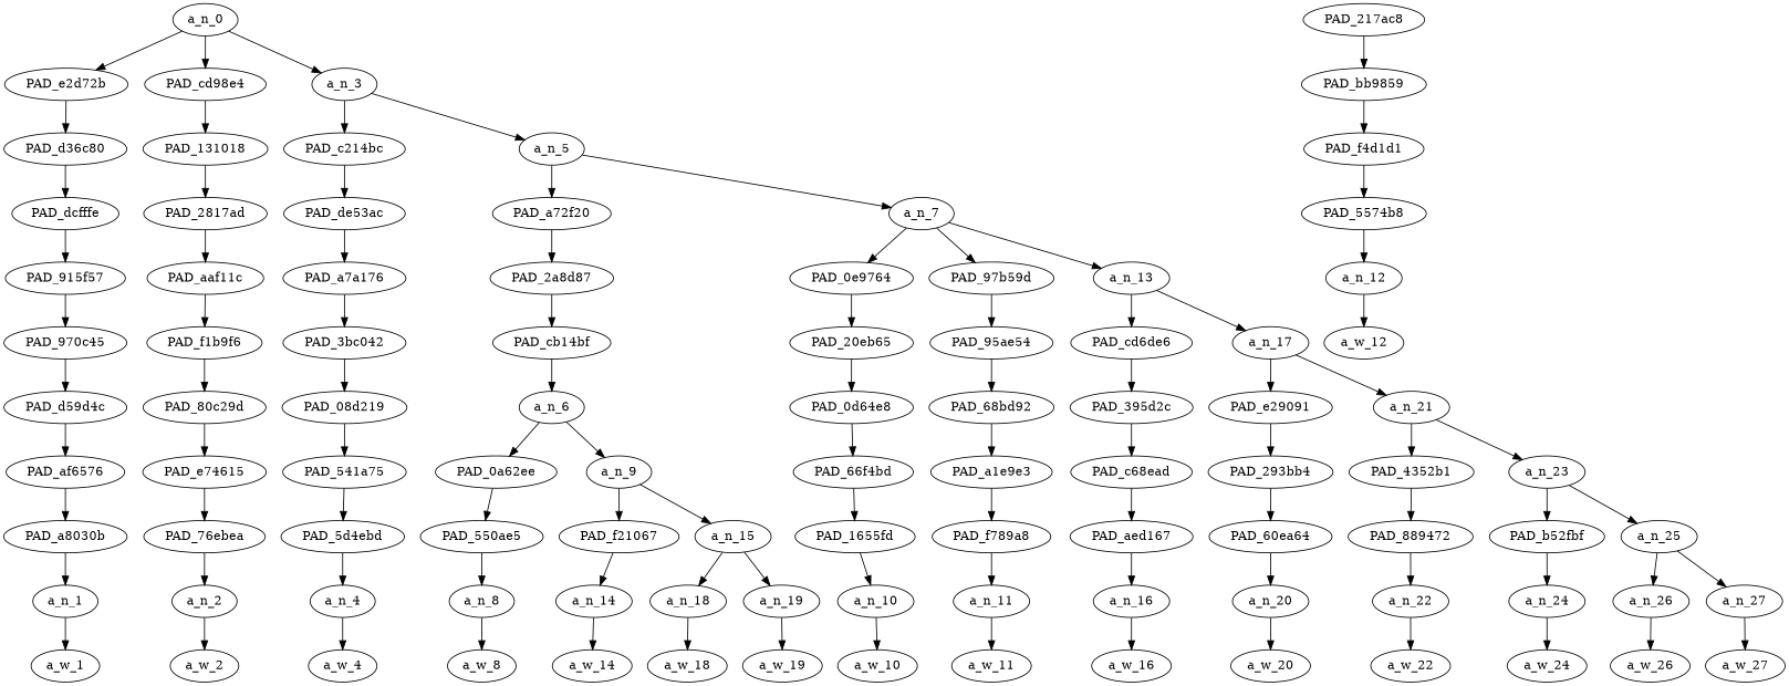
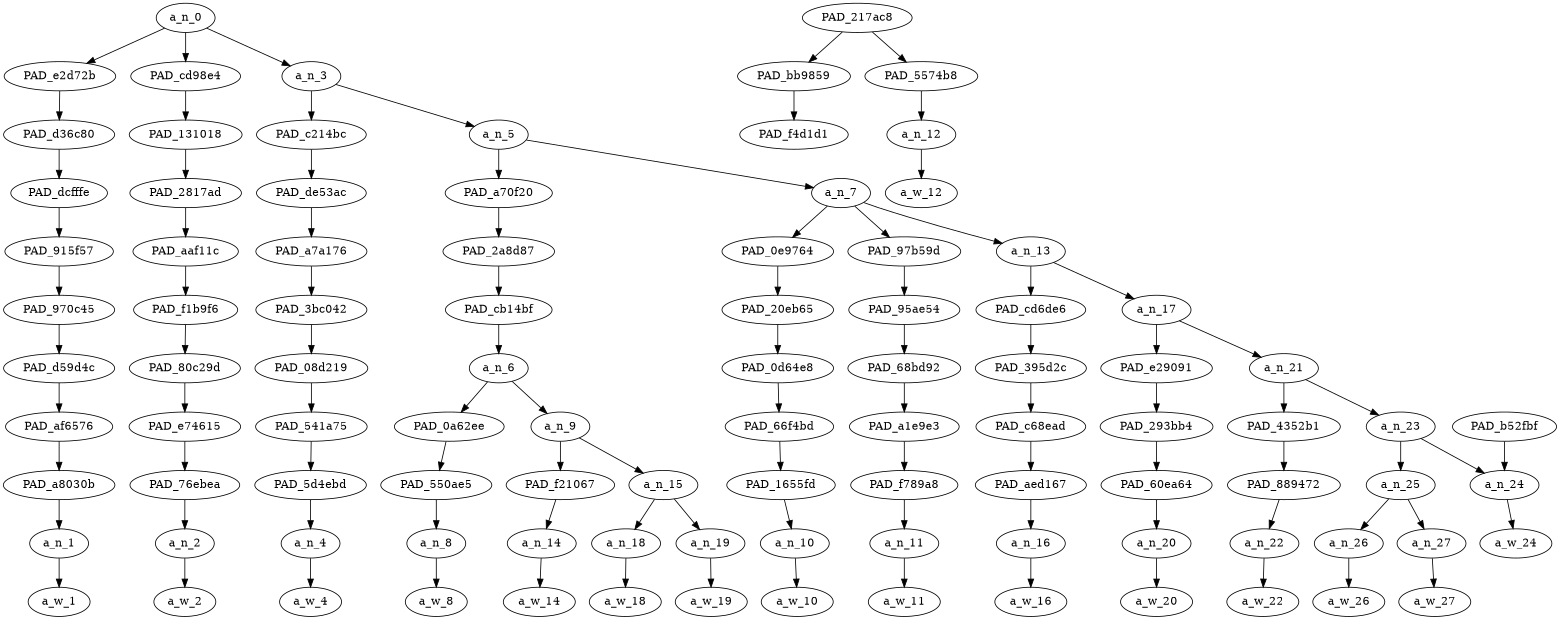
  strict digraph {
    node [div_dir=-1 index=0 level=1 text_span="[0]" value=0.09028681]
    a_n_0 [level=10 text_span="[0, 1, 2, 3, 4, 5, 6, 7, 8, 9, 10, 11, 12, 13, 14, 15]" value=1.00000003]
    PAD_e2d72b [level=9]
    PAD_cd98e4 [index=1 level=9 text_span="[1]" value=0.04339831]
    a_n_3 [div_dir=1 index=2 level=9 text_span="[2, 3, 4, 5, 6, 7, 8, 9, 10, 11, 12, 13, 14, 15]" value=0.86605645]
    PAD_d36c80 [level=8]
    PAD_131018 [index=1 level=8 text_span="[1]" value=0.04339831]
    PAD_c214bc [div_dir=1 index=2 level=8 text_span="[2]" value=0.04026190]
    a_n_5 [index=3 level=8 text_span="[3, 4, 5, 6, 7, 8, 9, 10, 11, 12, 13, 14, 15]" value=0.82574520]
    PAD_dcfffe [level=7]
    PAD_2817ad [index=1 level=7 text_span="[1]" value=0.04339831]
    PAD_de53ac [div_dir=1 index=2 level=7 text_span="[2]" value=0.04026190]
-   PAD_a72f20 [div_dir=1 index=3 level=7 text_span="[3, 4, 5, 6]" value=0.20008625]
+   PAD_a72f20 [div_dir=1 index=3 level=7 text_span="[3, 4, 5, 6]" value=0.20008625 label=PAD_a70f20]
    a_n_7 [index=4 level=7 text_span="[7, 8, 9, 10, 11, 12, 13, 14, 15]" value=0.62565505]
    PAD_915f57 [level=6]
    PAD_970c45 [level=5]
    PAD_d59d4c [level=4]
    PAD_af6576 [level=3]
    PAD_a8030b [level=2]
    a_n_1
    a_w_1 [div_dir=0 level=0 value=so]
    PAD_aaf11c [index=1 level=6 text_span="[1]" value=0.04339831]
    PAD_f1b9f6 [index=1 level=5 text_span="[1]" value=0.04339831]
    PAD_80c29d [index=1 level=4 text_span="[1]" value=0.04339831]
    PAD_e74615 [index=1 level=3 text_span="[1]" value=0.04339831]
    PAD_76ebea [index=1 level=2 text_span="[1]" value=0.04339831]
    a_n_2 [index=1 text_span="[1]" value=0.04339831]
    a_w_2 [div_dir=0 index=1 level=0 text_span="[1]" value=there]
    PAD_a7a176 [div_dir=1 index=2 level=6 text_span="[2]" value=0.04026190]
    PAD_2a8d87 [div_dir=1 index=3 level=6 text_span="[3, 4, 5, 6]" value=0.20008625]
    PAD_0e9764 [div_dir=1 index=4 level=6 text_span="[7]" value=0.08400352]
    PAD_97b59d [index=5 level=6 text_span="[8]" value=0.15239540]
    a_n_13 [index=7 level=6 text_span="[10, 11, 12, 13, 14, 15]" value=0.31651458]
    PAD_3bc042 [div_dir=1 index=2 level=5 text_span="[2]" value=0.04026190]
    PAD_08d219 [div_dir=1 index=2 level=4 text_span="[2]" value=0.04026190]
    PAD_541a75 [div_dir=1 index=2 level=3 text_span="[2]" value=0.04026190]
    PAD_5d4ebd [div_dir=1 index=2 level=2 text_span="[2]" value=0.04026190]
    a_n_4 [div_dir=1 index=2 text_span="[2]" value=0.04026190]
    a_w_4 [div_dir=0 index=2 level=0 text_span="[2]" value=is]
    PAD_cb14bf [div_dir=1 index=3 level=5 text_span="[3, 4, 5, 6]" value=0.20008625]
    PAD_20eb65 [div_dir=1 index=4 level=5 text_span="[7]" value=0.08400352]
    PAD_95ae54 [index=5 level=5 text_span="[8]" value=0.15239540]
    PAD_cd6de6 [div_dir=1 index=7 level=5 text_span="[10]" value=0.03495806]
    a_n_17 [index=8 level=5 text_span="[11, 12, 13, 14, 15]" value=0.28123769]
    a_n_6 [div_dir=1 index=3 level=4 text_span="[3, 4, 5, 6]" value=0.20008625]
    PAD_0a62ee [index=3 level=3 text_span="[3]" value=0.04466158]
    a_n_9 [div_dir=1 index=4 level=3 text_span="[4, 5, 6]" value=0.15536049]
    PAD_550ae5 [index=3 level=2 text_span="[3]" value=0.04466158]
    PAD_f21067 [index=4 level=2 text_span="[4]" value=0.04862701]
    a_n_15 [div_dir=1 index=5 level=2 text_span="[5, 6]" value=0.10662664]
    a_n_8 [index=3 text_span="[3]" value=0.04466158]
    a_n_14 [index=4 text_span="[4]" value=0.04862701]
    a_n_18 [index=5 text_span="[5]" value=0.04017771]
    a_n_19 [div_dir=1 index=6 text_span="[6]" value=0.06620051]
    a_w_8 [div_dir=0 index=3 level=0 text_span="[3]" value=nothing]
    a_w_14 [div_dir=0 index=4 level=0 text_span="[4]" value=wrong]
    a_w_18 [div_dir=0 index=5 level=0 text_span="[5]" value=with]
    a_w_19 [div_dir=0 index=6 level=0 text_span="[6]" value=them]
    PAD_0d64e8 [div_dir=1 index=4 level=4 text_span="[7]" value=0.08400352]
    PAD_68bd92 [index=5 level=4 text_span="[8]" value=0.15239540]
    PAD_217ac8 [div_dir=1 index=6 level=5 text_span="[9]" value=0.07269331]
    PAD_bb9859 [div_dir=1 index=6 level=4 text_span="[9]" value=0.07269331]
    PAD_395d2c [div_dir=1 index=7 level=4 text_span="[10]" value=0.03495806]
    PAD_e29091 [index=8 level=4 text_span="[11]" value=0.03970168]
    a_n_21 [index=9 level=4 text_span="[12, 13, 14, 15]" value=0.24116422]
    PAD_66f4bd [div_dir=1 index=5 level=3 text_span="[7]" value=0.08400352]
    PAD_1655fd [div_dir=1 index=6 level=2 text_span="[7]" value=0.08400352]
    a_n_10 [div_dir=1 index=7 text_span="[7]" value=0.08400352]
    a_w_10 [div_dir=0 index=7 level=0 text_span="[7]" value=leaving]
    PAD_a1e9e3 [index=6 level=3 text_span="[8]" value=0.15239540]
    PAD_f789a8 [index=7 level=2 text_span="[8]" value=0.15239540]
    a_n_11 [index=8 text_span="[8]" value=0.15239540]
    a_w_11 [div_dir=0 index=8 level=0 text_span="[8]" value=women]
    PAD_f4d1d1 [div_dir=1 index=7 level=3 text_span="[9]" value=0.07269331]
    PAD_5574b8 [div_dir=1 index=8 level=2 text_span="[9]" value=0.07269331]
    a_n_12 [div_dir=1 index=9 text_span="[9]" value=0.07269331]
    a_w_12 [div_dir=0 index=9 level=0 text_span="[9]" value=alone]
    PAD_c68ead [div_dir=1 index=8 level=3 text_span="[10]" value=0.03495806]
    PAD_293bb4 [index=9 level=3 text_span="[11]" value=0.03970168]
    PAD_4352b1 [div_dir=1 index=10 level=3 text_span="[12]" value=0.03854726]
    a_n_23 [index=11 level=3 text_span="[13, 14, 15]" value=0.20223293]
    PAD_aed167 [div_dir=1 index=9 level=2 text_span="[10]" value=0.03495806]
    a_n_16 [div_dir=1 index=10 text_span="[10]" value=0.03495806]
    a_w_16 [div_dir=0 index=10 level=0 text_span="[10]" value=if]
    PAD_60ea64 [index=10 level=2 text_span="[11]" value=0.03970168]
    PAD_889472 [div_dir=1 index=11 level=2 text_span="[12]" value=0.03854726]
    PAD_b52fbf [index=12 level=2 text_span="[13]" value=0.10359742]
    a_n_25 [index=13 level=2 text_span="[14, 15]" value=0.09812643]
    a_n_20 [index=11 text_span="[11]" value=0.03970168]
    a_w_20 [div_dir=0 index=11 level=0 text_span="[11]" value=they]
    a_n_22 [div_dir=1 index=12 text_span="[12]" value=0.03854726]
    a_n_24 [index=13 text_span="[13]" value=0.10359742]
    a_n_26 [index=14 text_span="[14]" value=0.03263440]
    a_n_27 [index=15 text_span="[15]" value=0.06531893]
    a_w_22 [div_dir=0 index=12 level=0 text_span="[12]" value=are]
    a_w_24 [div_dir=0 index=13 level=0 text_span="[13]" value=worthless]
    a_w_26 [div_dir=0 index=14 level=0 text_span="[14]" value=to]
    a_w_27 [div_dir=0 index=15 level=0 text_span="[15]" value=them1]
    a_n_0 -> PAD_e2d72b
    a_n_0 -> PAD_cd98e4
    a_n_0 -> a_n_3
    PAD_e2d72b -> PAD_d36c80
    PAD_cd98e4 -> PAD_131018
    a_n_3 -> PAD_c214bc
    a_n_3 -> a_n_5
    PAD_d36c80 -> PAD_dcfffe
    PAD_131018 -> PAD_2817ad
    PAD_c214bc -> PAD_de53ac
    a_n_5 -> PAD_a72f20
    a_n_5 -> a_n_7
    PAD_dcfffe -> PAD_915f57
    PAD_2817ad -> PAD_aaf11c
    PAD_de53ac -> PAD_a7a176
    PAD_a72f20 -> PAD_2a8d87
    a_n_7 -> PAD_0e9764
    a_n_7 -> PAD_97b59d
    a_n_7 -> a_n_13
    PAD_915f57 -> PAD_970c45
    PAD_970c45 -> PAD_d59d4c
    PAD_d59d4c -> PAD_af6576
    PAD_af6576 -> PAD_a8030b
    PAD_a8030b -> a_n_1
    a_n_1 -> a_w_1
    PAD_aaf11c -> PAD_f1b9f6
    PAD_f1b9f6 -> PAD_80c29d
    PAD_80c29d -> PAD_e74615
    PAD_e74615 -> PAD_76ebea
    PAD_76ebea -> a_n_2
    a_n_2 -> a_w_2
    PAD_a7a176 -> PAD_3bc042
    PAD_2a8d87 -> PAD_cb14bf
    PAD_0e9764 -> PAD_20eb65
    PAD_97b59d -> PAD_95ae54
    a_n_13 -> PAD_cd6de6
    a_n_13 -> a_n_17
    PAD_3bc042 -> PAD_08d219
    PAD_08d219 -> PAD_541a75
    PAD_541a75 -> PAD_5d4ebd
    PAD_5d4ebd -> a_n_4
    a_n_4 -> a_w_4
    PAD_cb14bf -> a_n_6
    PAD_20eb65 -> PAD_0d64e8
    PAD_95ae54 -> PAD_68bd92
    PAD_cd6de6 -> PAD_395d2c
    a_n_17 -> PAD_e29091
    a_n_17 -> a_n_21
    a_n_6 -> PAD_0a62ee
    a_n_6 -> a_n_9
    PAD_0a62ee -> PAD_550ae5
    a_n_9 -> PAD_f21067
    a_n_9 -> a_n_15
    PAD_550ae5 -> a_n_8
    PAD_f21067 -> a_n_14
    a_n_15 -> a_n_18
    a_n_15 -> a_n_19
    a_n_8 -> a_w_8
    a_n_14 -> a_w_14
    a_n_18 -> a_w_18
    a_n_19 -> a_w_19
    PAD_0d64e8 -> PAD_66f4bd
    PAD_68bd92 -> PAD_a1e9e3
    PAD_217ac8 -> PAD_bb9859
    PAD_bb9859 -> PAD_f4d1d1
    PAD_395d2c -> PAD_c68ead
    PAD_e29091 -> PAD_293bb4
    a_n_21 -> PAD_4352b1
    a_n_21 -> a_n_23
    PAD_66f4bd -> PAD_1655fd
    PAD_1655fd -> a_n_10
    a_n_10 -> a_w_10
    PAD_a1e9e3 -> PAD_f789a8
    PAD_f789a8 -> a_n_11
    a_n_11 -> a_w_11
-   PAD_f4d1d1 -> PAD_5574b8
+   PAD_217ac8 -> PAD_5574b8
    PAD_5574b8 -> a_n_12
    a_n_12 -> a_w_12
    PAD_c68ead -> PAD_aed167
    PAD_293bb4 -> PAD_60ea64
    PAD_4352b1 -> PAD_889472
-   a_n_23 -> PAD_b52fbf
+   a_n_23 -> a_n_24
    a_n_23 -> a_n_25
    PAD_aed167 -> a_n_16
    a_n_16 -> a_w_16
    PAD_60ea64 -> a_n_20
    PAD_889472 -> a_n_22
    PAD_b52fbf -> a_n_24
    a_n_25 -> a_n_26
    a_n_25 -> a_n_27
    a_n_20 -> a_w_20
    a_n_22 -> a_w_22
    a_n_24 -> a_w_24
    a_n_26 -> a_w_26
    a_n_27 -> a_w_27
  }
